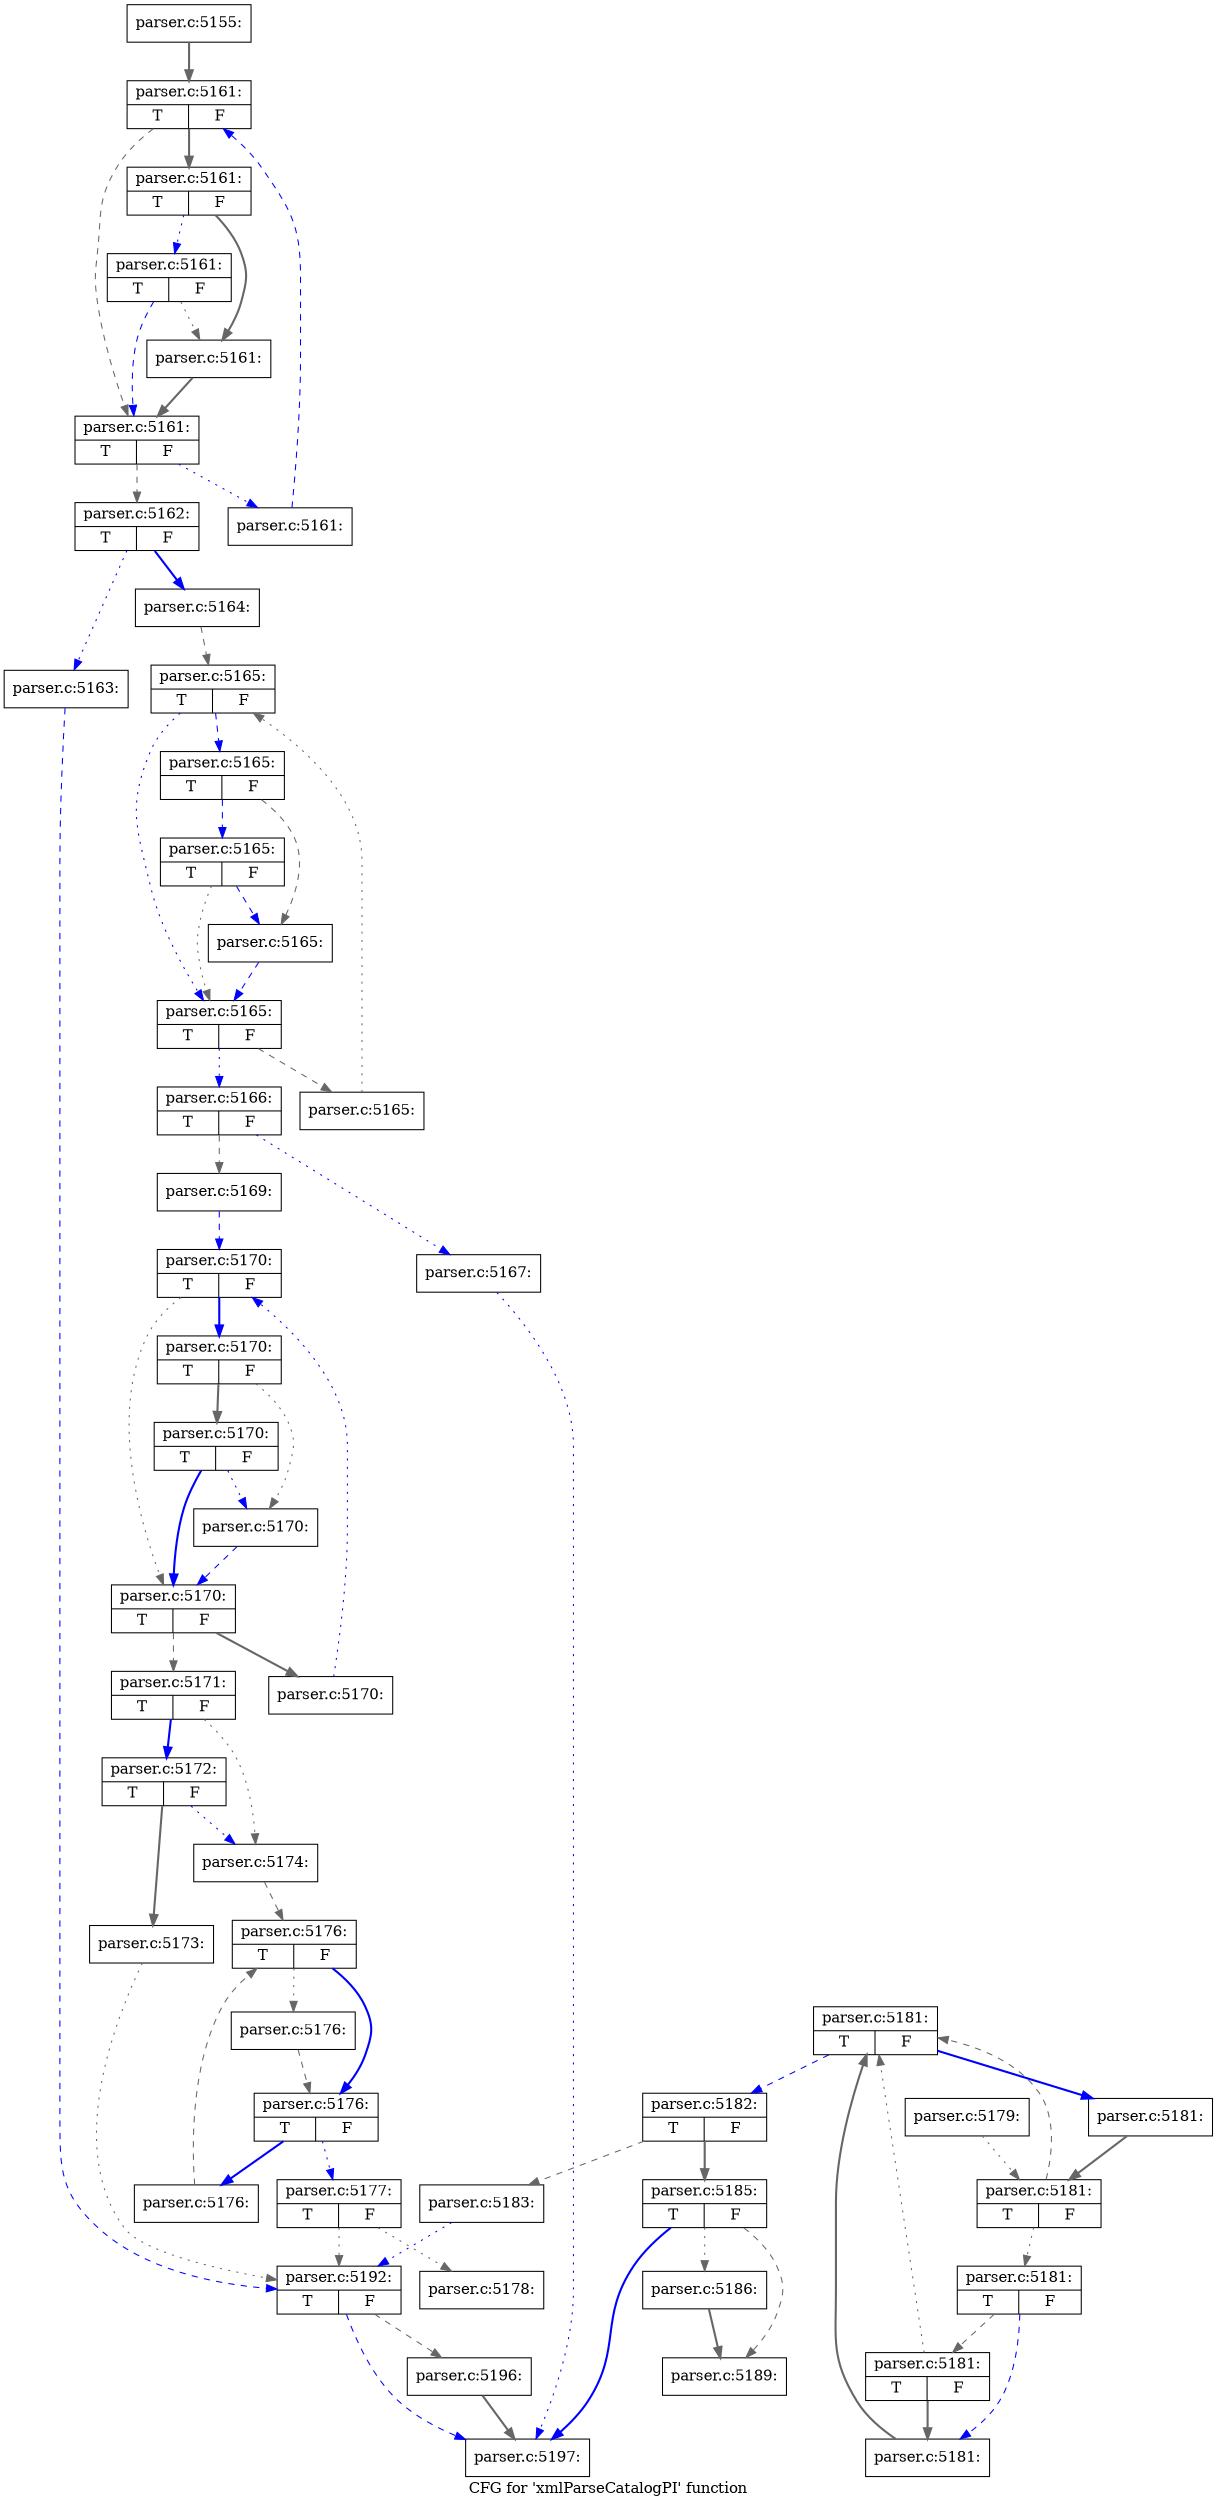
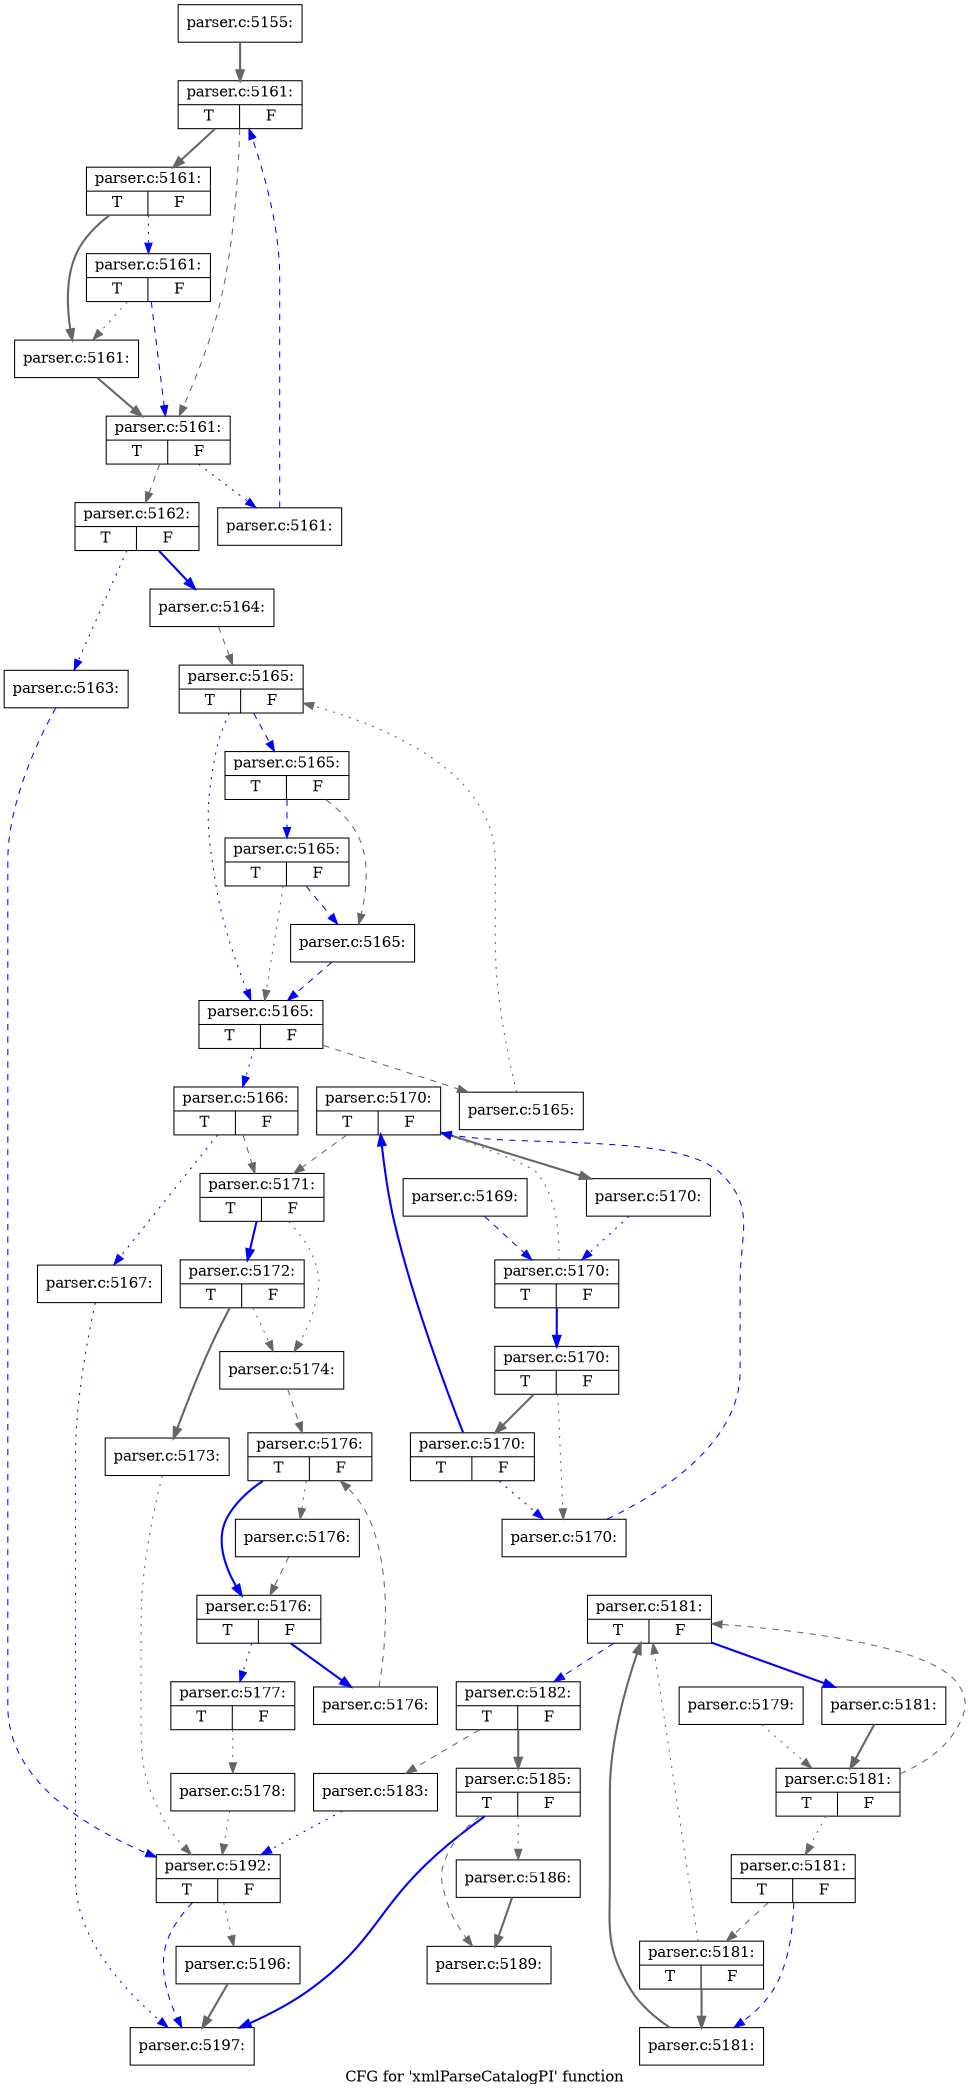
  digraph {
    label="CFG for 'xmlParseCatalogPI' function"
    node [shape=record]
    edge [color=gray40 style=dotted]
    n1 [label="{parser.c:5155:}"]
    n2 [label="{parser.c:5161:|{<s0>T|<s1>F}}"]
    n3 [label="{parser.c:5161:|{<s0>T|<s1>F}}"]
    n4 [label="{parser.c:5161:|{<s0>T|<s1>F}}"]
    n5 [label="{parser.c:5161:}"]
    n6 [label="{parser.c:5162:|{<s0>T|<s1>F}}"]
    n7 [label="{parser.c:5161:|{<s0>T|<s1>F}}"]
    n8 [label="{parser.c:5161:}"]
    n9 [label="{parser.c:5163:}"]
    n10 [label="{parser.c:5164:}"]
    n11 [label="{parser.c:5192:|{<s0>T|<s1>F}}"]
    n12 [label="{parser.c:5165:|{<s0>T|<s1>F}}"]
    n13 [label="{parser.c:5197:}"]
    n14 [label="{parser.c:5196:}"]
    n15 [label="{parser.c:5165:|{<s0>T|<s1>F}}"]
    n16 [label="{parser.c:5165:|{<s0>T|<s1>F}}"]
    n17 [label="{parser.c:5165:}"]
    n18 [label="{parser.c:5166:|{<s0>T|<s1>F}}"]
    n19 [label="{parser.c:5165:|{<s0>T|<s1>F}}"]
    n20 [label="{parser.c:5165:}"]
    n21 [label="{parser.c:5167:}"]
    n22 [label="{parser.c:5169:}"]
    n23 [label="{parser.c:5170:|{<s0>T|<s1>F}}"]
    n24 [label="{parser.c:5170:|{<s0>T|<s1>F}}"]
    n25 [label="{parser.c:5170:|{<s0>T|<s1>F}}"]
    n26 [label="{parser.c:5170:}"]
    n27 [label="{parser.c:5171:|{<s0>T|<s1>F}}"]
    n28 [label="{parser.c:5170:|{<s0>T|<s1>F}}"]
    n29 [label="{parser.c:5170:}"]
    n30 [label="{parser.c:5172:|{<s0>T|<s1>F}}"]
    n31 [label="{parser.c:5174:}"]
    n32 [label="{parser.c:5173:}"]
    n33 [label="{parser.c:5176:|{<s0>T|<s1>F}}"]
    n34 [label="{parser.c:5176:}"]
    n35 [label="{parser.c:5176:|{<s0>T|<s1>F}}"]
    n36 [label="{parser.c:5176:}"]
    n37 [label="{parser.c:5177:|{<s0>T|<s1>F}}"]
    n38 [label="{parser.c:5178:}"]
    n39 [label="{parser.c:5179:}"]
    n40 [label="{parser.c:5181:|{<s0>T|<s1>F}}"]
    n41 [label="{parser.c:5181:|{<s0>T|<s1>F}}"]
    n42 [label="{parser.c:5181:|{<s0>T|<s1>F}}"]
    n43 [label="{parser.c:5181:}"]
    n44 [label="{parser.c:5182:|{<s0>T|<s1>F}}"]
    n45 [label="{parser.c:5181:|{<s0>T|<s1>F}}"]
    n46 [label="{parser.c:5181:}"]
    n47 [label="{parser.c:5183:}"]
    n48 [label="{parser.c:5185:|{<s0>T|<s1>F}}"]
    n49 [label="{parser.c:5186:}"]
    n50 [label="{parser.c:5189:}"]
    n1 -> n2 [style=bold]
    n2 -> n3 [style=dashed]
    n2 -> n4 [style=bold]
    n3 -> n5 [color=blue]
    n3 -> n6 [style=dashed]
    n4 -> n7 [color=blue]
    n4 -> n8 [style=bold]
    n5 -> n2 [color=blue style=dashed]
    n6 -> n9 [color=blue]
    n6 -> n10 [color=blue style=bold]
    n7 -> n3 [color=blue style=dashed]
    n7 -> n8
    n8 -> n3 [style=bold]
    n9 -> n11 [color=blue style=dashed]
    n10 -> n12 [style=dashed]
    n11 -> n13 [color=blue style=dashed]
-   n11 -> n14 [style=dashed]
+   n11 -> n14
    n12 -> n15 [color=blue]
    n12 -> n16 [color=blue style=dashed]
    n14 -> n13 [style=bold]
    n15 -> n17 [style=dashed]
    n15 -> n18 [color=blue]
    n16 -> n19 [color=blue style=dashed]
    n16 -> n20 [style=dashed]
    n17 -> n12
    n18 -> n21 [color=blue]
-   n18 -> n22 [style=dashed]
+   n18 -> n27 [style=dashed]
    n19 -> n15
    n19 -> n20 [color=blue style=dashed]
    n20 -> n15 [color=blue style=dashed]
    n21 -> n13 [color=blue]
    n22 -> n23 [color=blue style=dashed]
    n23 -> n24
    n23 -> n25 [color=blue style=bold]
    n24 -> n26 [style=bold]
    n24 -> n27 [style=dashed]
    n25 -> n28 [style=bold]
    n25 -> n29
    n26 -> n23 [color=blue]
    n27 -> n30 [color=blue style=bold]
    n27 -> n31
    n28 -> n24 [color=blue style=bold]
    n28 -> n29 [color=blue]
    n29 -> n24 [color=blue style=dashed]
-   n30 -> n31 [color=blue]
+   n30 -> n31
    n30 -> n32 [style=bold]
    n31 -> n33 [style=dashed]
    n32 -> n11
    n33 -> n34
    n33 -> n35 [color=blue style=bold]
    n34 -> n35 [style=dashed]
    n35 -> n36 [color=blue style=bold]
    n35 -> n37 [color=blue]
    n36 -> n33 [style=dashed]
    n37 -> n38
-   n37 -> n11
+   n38 -> n11
    n39 -> n40
    n40 -> n41 [style=dashed]
    n40 -> n42
    n41 -> n43 [color=blue style=bold]
    n41 -> n44 [color=blue style=dashed]
    n42 -> n45 [style=dashed]
    n42 -> n46 [color=blue style=dashed]
    n43 -> n40 [style=bold]
    n44 -> n47 [style=dashed]
    n44 -> n48 [style=bold]
    n45 -> n41
    n45 -> n46 [style=bold]
    n46 -> n41 [style=bold]
    n47 -> n11 [color=blue]
    n48 -> n13 [color=blue style=bold]
    n48 -> n49
    n48 -> n50 [style=dashed]
    n49 -> n50 [style=bold]
  }
